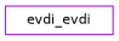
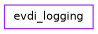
  digraph {
    rankdir=LR
-   n1 [color=purple fillcolor=white fontname=Helvetica fontsize=10 height=0.2 label=evdi_evdi shape=record style=filled width=0.4]
+   n1 [color=purple fillcolor=white fontname=Helvetica fontsize=10 height=0.2 label=evdi_logging shape=record style=filled width=0.4]
  }
